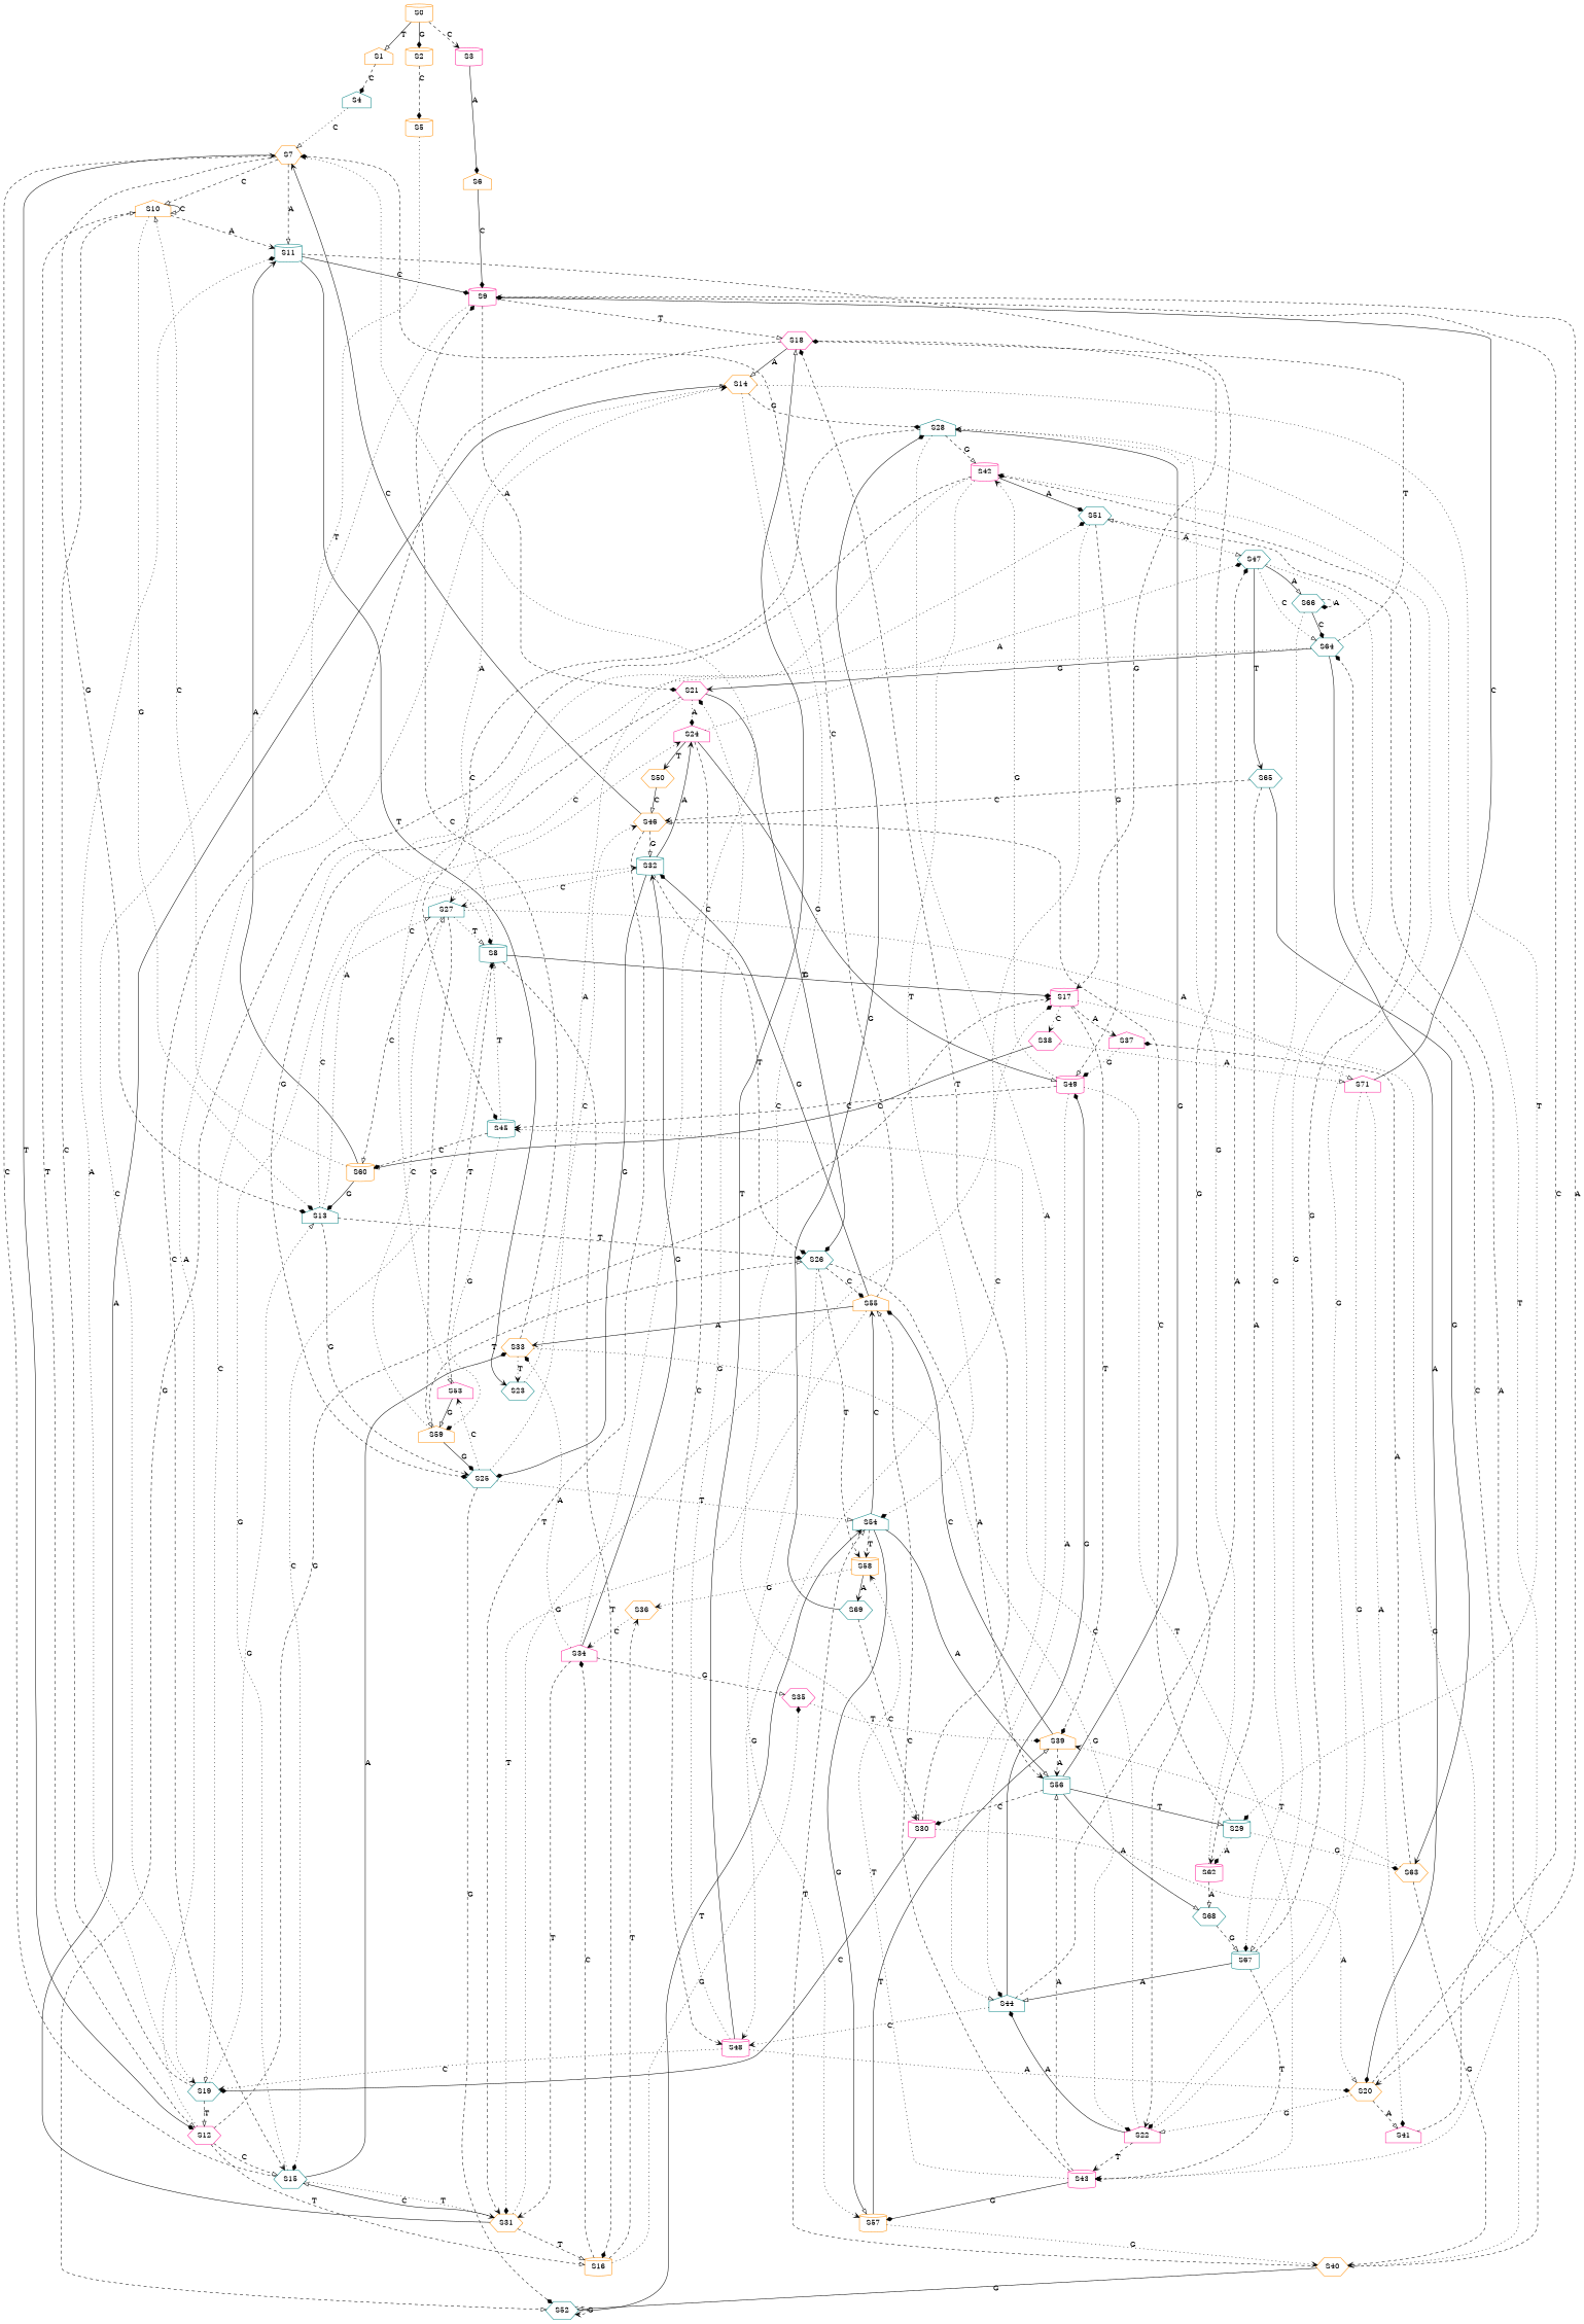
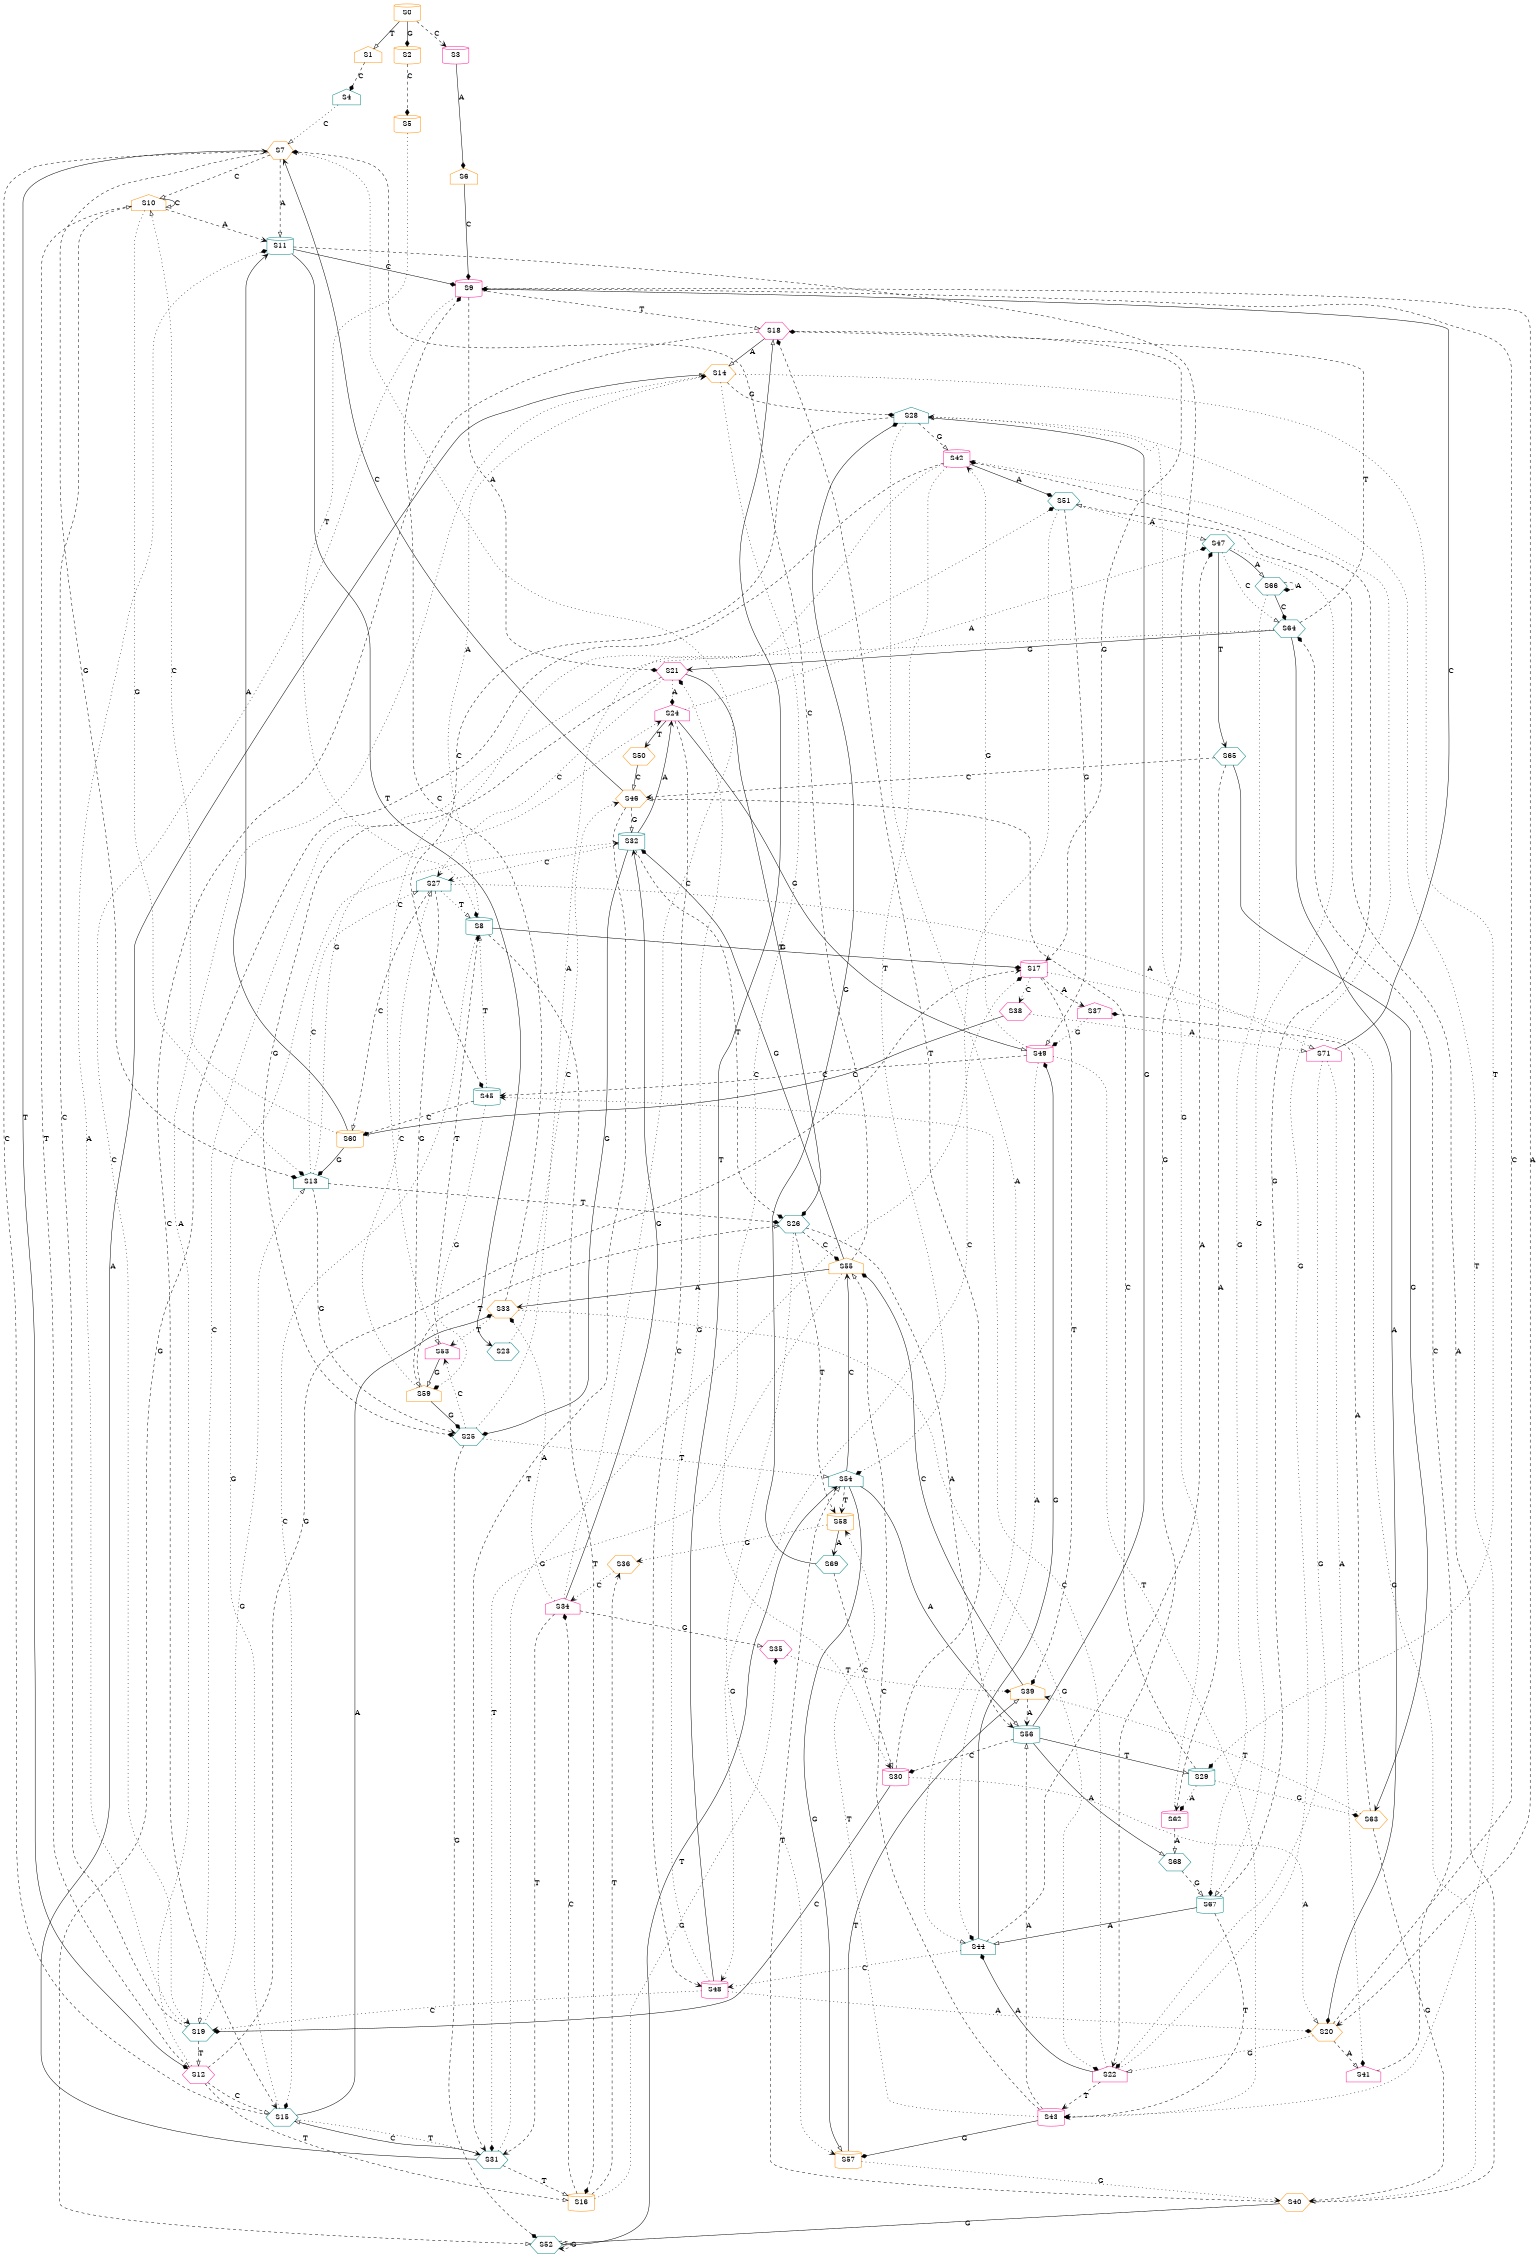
  strict digraph {
    node [color=teal shape=hexagon]
    edge [arrowhead=diamond style=dashed]
    S0 [color=darkorange shape=cylinder]
    S1 [color=darkorange shape=house]
    S2 [color=darkorange shape=cylinder]
    S3 [color=deeppink shape=cylinder]
    S4 [shape=house]
    S5 [color=darkorange shape=cylinder]
    S6 [color=darkorange shape=house]
    S7 [color=darkorange]
    S8 [shape=cylinder]
    S9 [color=deeppink shape=cylinder]
    S10 [color=darkorange shape=house]
    S11 [shape=cylinder]
    S12 [color=deeppink]
    S13 [shape=house]
    S14 [color=darkorange]
    S15
    S16 [color=darkorange shape=cylinder]
    S17 [color=deeppink shape=cylinder]
    S18 [color=deeppink]
    S19
    S20 [color=darkorange]
    S21 [color=deeppink]
    S22 [color=deeppink shape=house]
    S23
    S24 [color=deeppink shape=house]
    S25
    S26
    S27 [shape=house]
    S28 [shape=house]
    S29 [shape=cylinder]
    S30 [color=deeppink shape=cylinder]
-   S31 [color=darkorange]
+   S31
    S32 [shape=cylinder]
    S33 [color=darkorange]
    S34 [color=deeppink shape=house]
    S35 [color=deeppink]
    S36 [color=darkorange]
    S37 [color=deeppink shape=house]
    S38 [color=deeppink]
    S39 [color=darkorange shape=house]
    S40 [color=darkorange]
    S41 [color=deeppink shape=house]
    S42 [color=deeppink shape=cylinder]
    S43 [color=deeppink shape=cylinder]
    S44 [shape=house]
    S45 [shape=cylinder]
    S46 [color=darkorange]
    S47
    S48 [color=deeppink shape=cylinder]
    S49 [color=deeppink shape=cylinder]
    S50 [color=darkorange]
    S51
    S52
    S53 [color=deeppink shape=house]
    S54 [shape=house]
    S55 [color=darkorange shape=house]
    S56 [shape=cylinder]
    S57 [color=darkorange shape=cylinder]
    S58 [color=darkorange shape=cylinder]
    S59 [color=darkorange shape=house]
    S60 [color=darkorange shape=cylinder]
    n62 [color=deeppink label=S71 shape=house]
    S62 [color=deeppink shape=cylinder]
    S63 [color=darkorange]
    S64
    S65
    S66
    S67 [shape=cylinder]
    S68
    S69
    S0 -> S1 [arrowhead=onormal label=T style=solid]
    S0 -> S2 [label=G style=solid]
    S0 -> S3 [arrowhead=vee label=C]
    S1 -> S4 [label=C]
    S2 -> S5 [label=C]
    S3 -> S6 [label=A style=solid]
    S4 -> S7 [arrowhead=onormal label=C style=dotted]
    S5 -> S8 [label=T style=dotted]
    S6 -> S9 [label=C style=solid]
    S7 -> S10 [arrowhead=onormal label=C]
    S7 -> S11 [arrowhead=onormal label=A]
    S7 -> S12 [label=T style=solid]
    S7 -> S13 [label=G]
    S8 -> S14 [arrowhead=vee label=A style=dotted]
    S8 -> S15 [label=C style=dotted]
    S8 -> S16 [label=T]
    S8 -> S17 [label=G style=solid]
    S9 -> S18 [arrowhead=onormal label=T]
    S9 -> S19 [arrowhead=vee label=C style=dotted]
    S9 -> S20 [arrowhead=vee label=A]
    S9 -> S21 [label=A]
    S10 -> S10 [arrowhead=onormal label=C style=solid]
    S10 -> S11 [arrowhead=vee label=A]
    S10 -> S12 [arrowhead=onormal label=T]
    S10 -> S13 [label=G style=dotted]
    S11 -> S9 [label=C style=solid]
    S11 -> S22 [arrowhead=vee label=G]
    S11 -> S23 [arrowhead=vee label=T style=solid]
    S12 -> S14 [arrowhead=vee label=A style=dotted]
    S12 -> S15 [arrowhead=onormal label=C]
    S12 -> S16 [arrowhead=onormal label=T]
    S12 -> S17 [arrowhead=vee label=G]
-   S13 -> S24 [arrowhead=vee label=A style=dotted]
+   S13 -> S24 [arrowhead=vee label=G style=dotted]
    S13 -> S25 [arrowhead=vee label=G]
    S13 -> S26 [label=T]
    S13 -> S27 [arrowhead=onormal label=C style=dotted]
    S14 -> S28 [label=G]
    S14 -> S29 [label=T style=dotted]
    S14 -> S30 [arrowhead=vee label=C style=dotted]
    S15 -> S7 [arrowhead=vee label=C]
    S15 -> S31 [arrowhead=vee label=T style=dotted]
    S15 -> S32 [arrowhead=vee label=G style=dotted]
    S15 -> S33 [label=A style=solid]
    S16 -> S34 [label=C]
    S16 -> S35 [label=G style=dotted]
    S16 -> S36 [arrowhead=vee label=T]
    S17 -> S37 [arrowhead=vee label=A]
    S17 -> S38 [arrowhead=vee label=C style=dotted]
    S17 -> S39 [label=T]
    S17 -> S40 [arrowhead=onormal label=G style=dotted]
    S18 -> S14 [arrowhead=onormal label=A style=solid]
    S18 -> S15 [arrowhead=vee label=C]
    S18 -> S17 [arrowhead=vee label=G]
    S19 -> S10 [arrowhead=onormal label=C]
    S19 -> S11 [label=A style=dotted]
    S19 -> S12 [arrowhead=onormal label=T]
    S19 -> S13 [arrowhead=onormal label=G style=dotted]
    S20 -> S9 [arrowhead=vee label=C]
    S20 -> S22 [arrowhead=onormal label=G style=dotted]
    S20 -> S41 [arrowhead=onormal label=A]
    S21 -> S24 [label=A style=dotted]
    S21 -> S25 [label=G]
    S21 -> S26 [label=T style=solid]
    S21 -> S27 [arrowhead=vee label=C style=dotted]
    S22 -> S42 [arrowhead=onormal label=G style=dotted]
    S22 -> S43 [arrowhead=vee label=T]
    S22 -> S44 [label=A style=solid]
    S22 -> S45 [arrowhead=vee label=C style=dotted]
    S23 -> S46 [arrowhead=vee label=C style=dotted]
    S24 -> S47 [label=A style=dotted]
    S24 -> S48 [arrowhead=vee label=C]
    S24 -> S49 [arrowhead=onormal label=G style=solid]
    S24 -> S50 [arrowhead=vee label=T style=solid]
    S25 -> S51 [label=A style=dotted]
    S25 -> S52 [label=G]
    S25 -> S53 [arrowhead=vee label=C style=dotted]
    S25 -> S54 [arrowhead=onormal label=T style=dotted]
    S26 -> S55 [label=C]
    S26 -> S56 [arrowhead=vee label=A]
    S26 -> S57 [arrowhead=vee label=G style=dotted]
    S26 -> S58 [arrowhead=vee label=T]
    S27 -> S8 [arrowhead=onormal label=T style=dotted]
    S27 -> S59 [arrowhead=onormal label=G]
    S27 -> S60 [arrowhead=onormal label=C]
    S27 -> n62 [arrowhead=onormal label=A style=dotted]
    S28 -> S42 [arrowhead=onormal label=G]
    S28 -> S43 [arrowhead=vee label=T style=dotted]
    S28 -> S44 [arrowhead=onormal label=A style=dotted]
    S28 -> S45 [label=C]
    S29 -> S46 [arrowhead=onormal label=C]
    S29 -> S62 [label=A style=dotted]
    S29 -> S63 [label=G style=dotted]
    S30 -> S18 [label=T]
    S30 -> S19 [label=C style=solid]
    S30 -> S20 [arrowhead=onormal label=A style=dotted]
    S31 -> S14 [arrowhead=onormal label=A style=solid]
    S31 -> S15 [arrowhead=onormal label=C style=solid]
    S31 -> S16 [arrowhead=onormal label=T]
    S31 -> S17 [label=G style=dotted]
    S32 -> S24 [arrowhead=vee label=A style=solid]
    S32 -> S25 [label=G style=solid]
    S32 -> S26 [label=T]
    S32 -> S27 [arrowhead=vee label=C style=dotted]
    S33 -> S9 [label=C]
    S33 -> S22 [label=G style=dotted]
-   S33 -> S23 [arrowhead=vee label=T style=dotted]
+   S33 -> S53 [arrowhead=vee label=T style=dotted]
    S34 -> S7 [arrowhead=onormal label=C style=dotted]
    S34 -> S31 [arrowhead=vee label=T]
    S34 -> S32 [arrowhead=vee label=G style=solid]
    S34 -> S33 [label=A style=dotted]
    S34 -> S35 [arrowhead=onormal label=G]
    S35 -> S39 [label=T style=dotted]
    S36 -> S34 [arrowhead=vee label=C style=dotted]
    S37 -> S49 [label=G style=dotted]
    S38 -> S60 [arrowhead=onormal label=C style=solid]
    S38 -> n62 [arrowhead=onormal label=A style=dotted]
    S39 -> S55 [label=C style=solid]
    S39 -> S56 [arrowhead=vee label=A]
    S40 -> S51 [arrowhead=onormal label=A]
    S40 -> S52 [arrowhead=onormal label=G style=solid]
    S40 -> S54 [arrowhead=onormal label=T]
    S41 -> S64 [label=C]
    S42 -> S51 [label=A style=solid]
    S42 -> S52 [arrowhead=onormal label=G]
    S42 -> S53 [arrowhead=onormal label=C style=dotted]
    S42 -> S54 [label=T style=dotted]
    S43 -> S55 [arrowhead=onormal label=C]
    S43 -> S56 [arrowhead=onormal label=A]
    S43 -> S57 [label=G style=solid]
    S43 -> S58 [arrowhead=vee label=T style=dotted]
    S44 -> S47 [label=A]
    S44 -> S48 [arrowhead=vee label=C style=dotted]
    S44 -> S49 [label=G style=solid]
    S45 -> S8 [arrowhead=onormal label=T style=dotted]
    S45 -> S59 [label=G style=dotted]
    S45 -> S60 [label=C]
    S46 -> S7 [arrowhead=vee label=C style=solid]
    S46 -> S31 [arrowhead=vee label=T]
    S46 -> S32 [arrowhead=onormal label=G]
    S47 -> S64 [arrowhead=onormal label=C style=dotted]
    S47 -> S65 [arrowhead=vee label=T style=solid]
    S47 -> S66 [arrowhead=onormal label=A style=solid]
    S47 -> S67 [arrowhead=onormal label=G style=dotted]
    S48 -> S18 [arrowhead=onormal label=T style=solid]
    S48 -> S19 [arrowhead=vee label=C style=dotted]
    S48 -> S20 [label=A style=dotted]
    S48 -> S21 [label=G style=dotted]
    S49 -> S42 [arrowhead=vee label=G style=dotted]
    S49 -> S43 [label=T style=dotted]
    S49 -> S44 [label=A style=dotted]
    S49 -> S45 [arrowhead=vee label=C]
    S50 -> S46 [arrowhead=onormal label=C style=solid]
    S51 -> S47 [arrowhead=onormal label=A style=dotted]
    S51 -> S48 [arrowhead=vee label=C style=dotted]
    S51 -> S49 [arrowhead=onormal label=G]
    S52 -> S52 [arrowhead=vee label=G]
    S52 -> S54 [arrowhead=vee label=T style=solid]
    S53 -> S8 [label=T]
    S53 -> S59 [arrowhead=onormal label=G style=solid]
    S54 -> S55 [arrowhead=vee label=C style=solid]
    S54 -> S56 [arrowhead=onormal label=A style=solid]
    S54 -> S57 [arrowhead=onormal label=G style=solid]
    S54 -> S58 [arrowhead=vee label=T]
    S55 -> S7 [label=C]
    S55 -> S31 [label=T style=dotted]
    S55 -> S32 [label=G style=solid]
    S55 -> S33 [arrowhead=vee label=A style=solid]
    S56 -> S28 [arrowhead=onormal label=G style=solid]
    S56 -> S29 [arrowhead=onormal label=T style=solid]
    S56 -> S30 [label=C]
    S56 -> S68 [arrowhead=onormal label=A style=solid]
    S57 -> S39 [arrowhead=onormal label=T style=solid]
    S57 -> S40 [arrowhead=vee label=G style=dotted]
    S58 -> S36 [arrowhead=vee label=G style=dotted]
    S58 -> S69 [arrowhead=vee label=A style=solid]
    S59 -> S25 [label=G style=solid]
    S59 -> S26 [arrowhead=onormal label=T]
    S59 -> S27 [arrowhead=onormal label=C style=dotted]
    S60 -> S10 [arrowhead=onormal label=C style=dotted]
    S60 -> S11 [arrowhead=vee label=A style=solid]
    S60 -> S13 [label=G style=solid]
    n62 -> S9 [label=C style=solid]
    n62 -> S22 [label=G style=dotted]
    n62 -> S41 [label=A style=dotted]
    S62 -> S28 [arrowhead=vee label=G style=dotted]
    S62 -> S68 [arrowhead=onormal label=A]
    S63 -> S37 [label=A]
    S63 -> S39 [arrowhead=vee label=T style=dotted]
    S63 -> S40 [arrowhead=vee label=G]
    S64 -> S18 [label=T]
    S64 -> S19 [arrowhead=onormal label=C style=dotted]
    S64 -> S20 [label=A style=solid]
    S64 -> S21 [arrowhead=vee label=G style=solid]
    S65 -> S46 [arrowhead=vee label=C]
    S65 -> S62 [arrowhead=vee label=A]
    S65 -> S63 [arrowhead=vee label=G style=solid]
    S66 -> S64 [label=C style=solid]
    S66 -> S66 [label=A]
    S66 -> S67 [label=G style=dotted]
    S67 -> S42 [label=G]
    S67 -> S43 [arrowhead=vee label=T]
    S67 -> S44 [arrowhead=onormal label=A style=solid]
    S68 -> S67 [arrowhead=onormal label=G]
    S69 -> S28 [label=G style=solid]
    S69 -> S30 [arrowhead=onormal label=C]
  }
